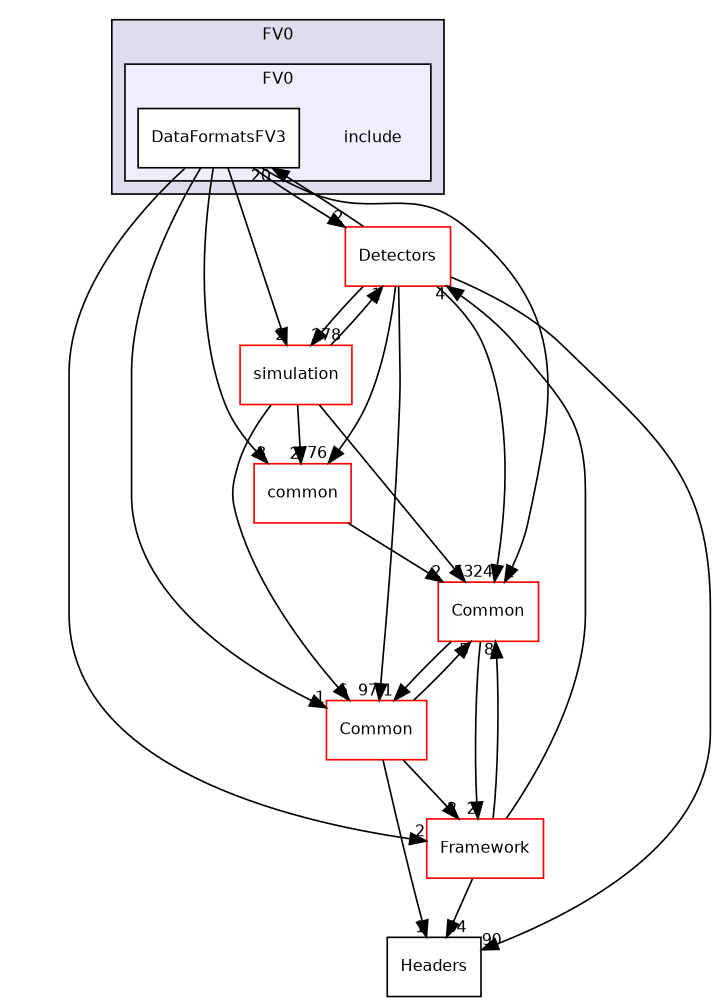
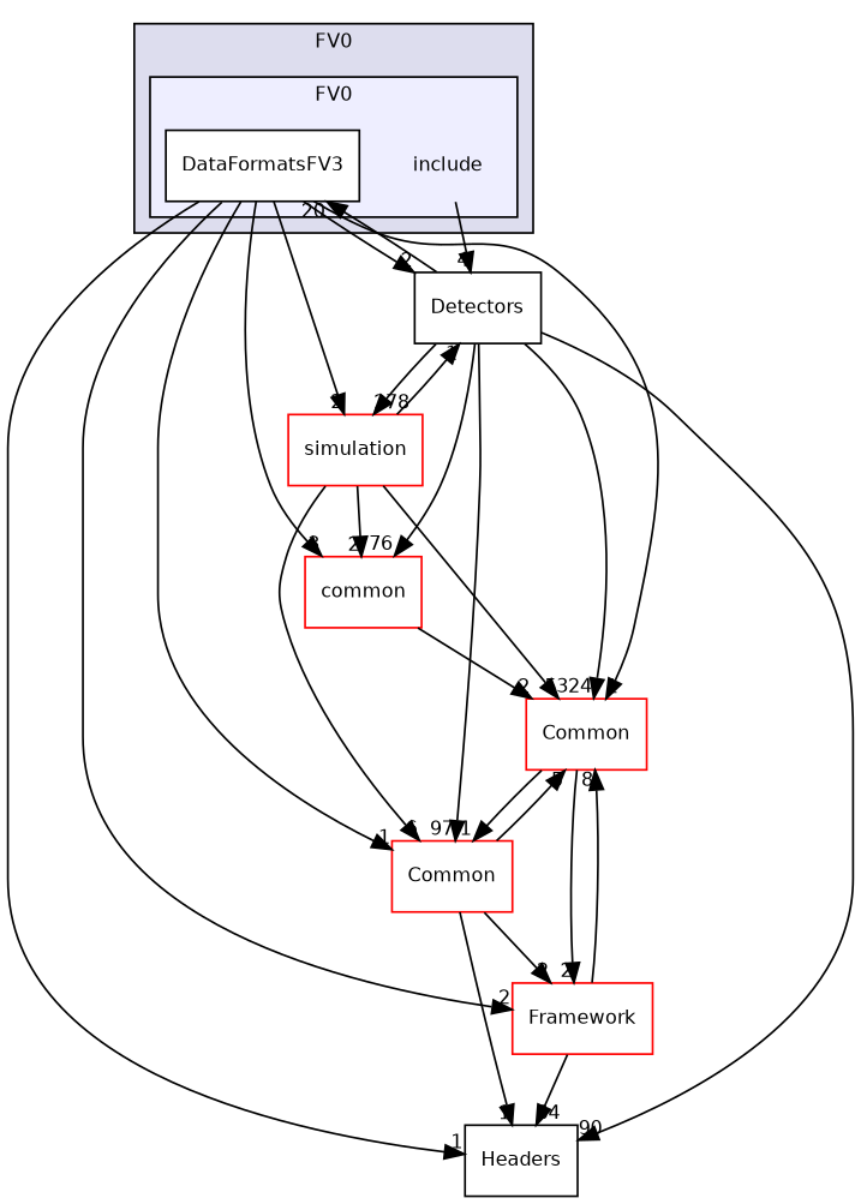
  digraph {
    compound=true
    node [fontname=Helvetica fontsize=10 shape=box color=red]
    edge [headlabel=2 labeldistance=1.5 labelfontname=Helvetica labelfontsize=10]
    n1 [label=include shape=plaintext color=""]
    n2 [color=black fillcolor=white label=DataFormatsFV3 style=filled]
    n3 [label=Common]
-   n4 [label=Detectors]
+   n4 [color=black label=Detectors]
    n5 [color=black label=Headers]
    n6 [label=simulation]
    n7 [label=Common]
    n8 [label=common]
    n9 [label=Framework]
    subgraph cluster_1 {
      bgcolor="#ddddee"
      fontname=Helvetica
      fontsize=10
      label=FV0
      pencolor=black
      subgraph cluster_2 {
        bgcolor="#eeeeff"
        fontname=Helvetica
        fontsize=10
        label=FV0
        pencolor=black
        n1
        n2
      }
    }
    n2 -> n3 [headlabel=1]
    n2 -> n4
+   n2 -> n5 [headlabel=1]
    n2 -> n6
    n2 -> n7 [headlabel=1]
    n2 -> n8 [headlabel=3]
    n2 -> n9
    n3 -> n7 [headlabel=1]
    n3 -> n9
    n4 -> n2 [headlabel=20]
    n4 -> n3 [headlabel=324]
    n4 -> n5 [headlabel=90]
    n4 -> n6 [headlabel=278]
    n4 -> n7 [headlabel=97]
    n4 -> n8 [headlabel=76]
    n6 -> n3 [headlabel=5]
    n6 -> n4 [headlabel=1]
    n6 -> n7 [headlabel=6]
    n6 -> n8
    n7 -> n3 [headlabel=5]
    n7 -> n5 [headlabel=1]
    n7 -> n9
    n8 -> n3
    n9 -> n3 [headlabel=8]
-   n9 -> n4 [headlabel=4]
+   n1 -> n4 [headlabel=4]
    n9 -> n5 [headlabel=64]
  }
